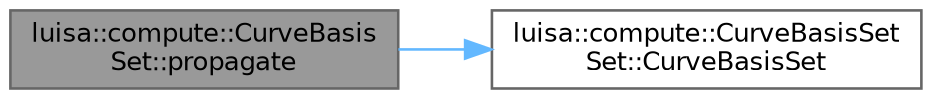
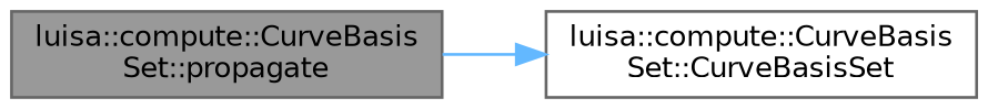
  digraph {
    rankdir=LR
    node [fontname=Helvetica fontsize=10 shape=box style=filled]
    n1 [color=gray40 fillcolor=grey60 fontcolor=black height=0.2 label="luisa::compute::CurveBasis\lSet::propagate" width=0.4]
-   n2 [color=grey40 fillcolor=white height=0.2 label="luisa::compute::CurveBasisSet\lSet::CurveBasisSet" width=0.4]
+   n2 [color=grey40 fillcolor=white height=0.2 label="luisa::compute::CurveBasis\lSet::CurveBasisSet" width=0.4]
    n1 -> n2 [color=steelblue1 fontname=Helvetica fontsize=10 labelfontname=Helvetica labelfontsize=10 style=solid]
  }
